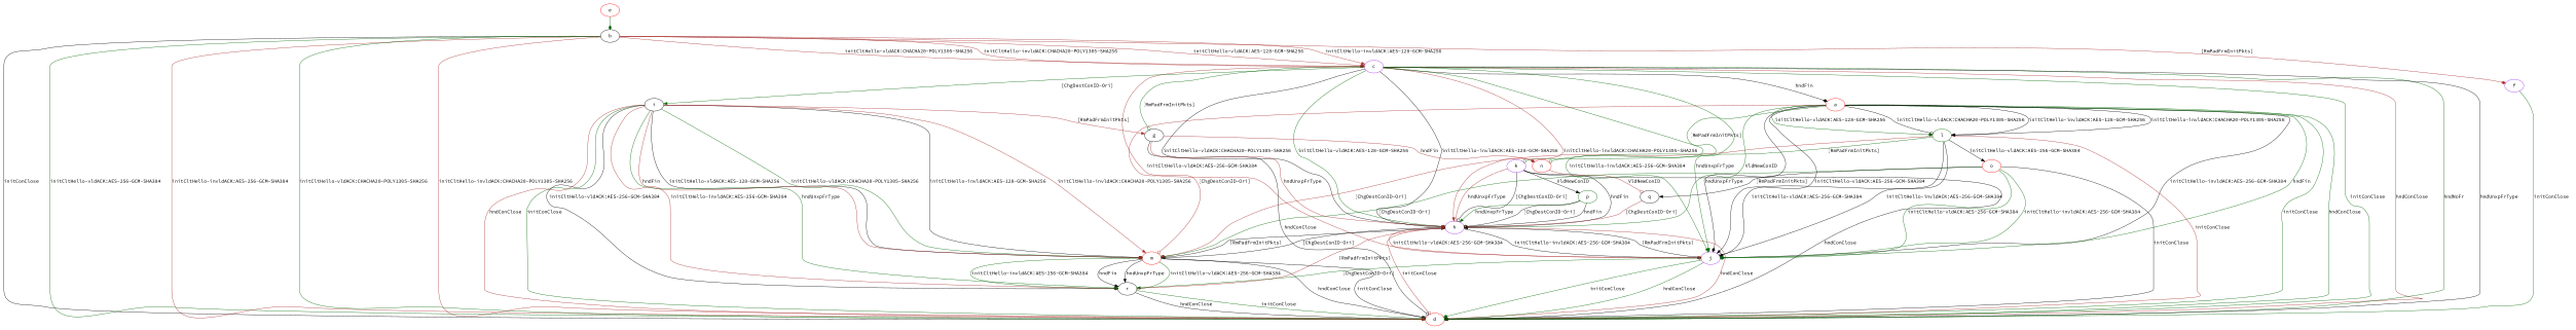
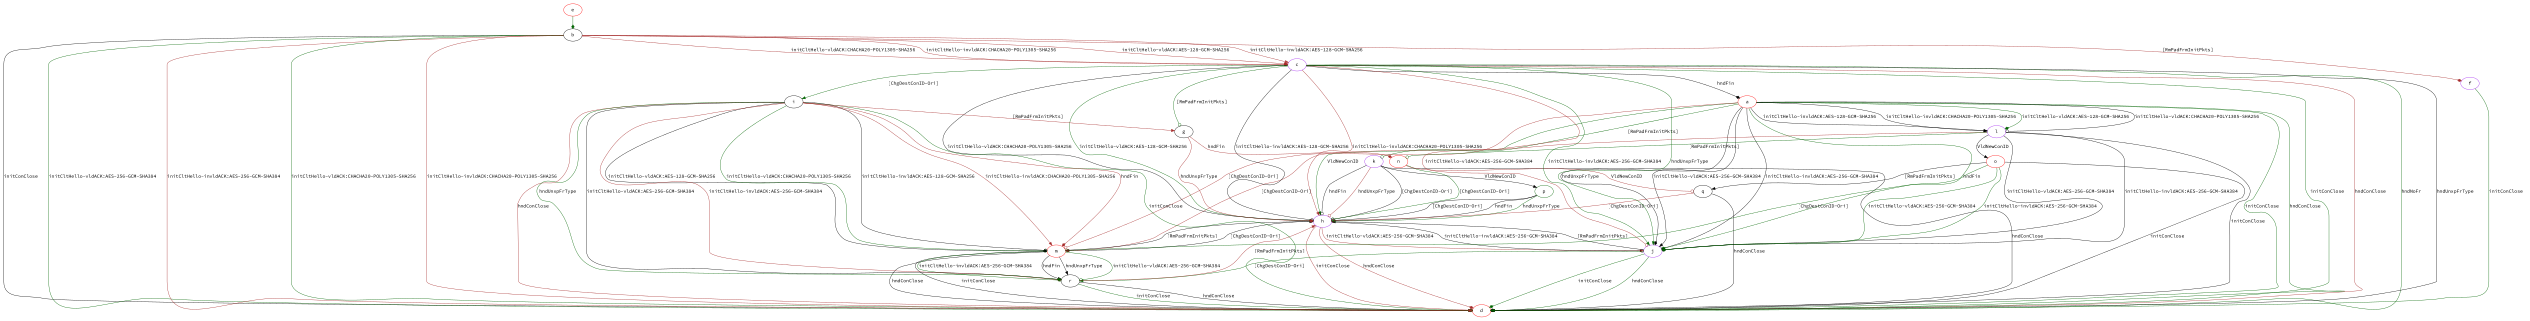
  digraph {
    fontname="Source Code Pro"
    node [color=red fontname="Source Code Pro"]
    edge [arrowhead=normal color=black fontname="Source Code Pro"]
    a
    d
    h [color=purple]
    j [color=purple]
    k [color=purple]
-   l [color=darkgreen]
+   l [color=purple]
    m
    r [color=black]
    p [color=darkgreen]
    n
    o
    q [color=black]
    b [color=black]
    c [color=purple]
    f [color=purple]
    g [color=black]
    i [color=black]
    e
    a -> d [arrowhead=diamond color=darkgreen label="initConClose "]
    a -> d [color=darkgreen label="hndConClose "]
    a -> h [color=darkgreen label="VldNewConID "]
    a -> j [label="initCltHello-vldACK:AES-256-GCM-SHA384 "]
    a -> j [arrowhead=odot label="initCltHello-invldACK:AES-256-GCM-SHA384 "]
    a -> j [arrowhead=diamond color=darkgreen label="hndFin "]
    a -> j [arrowhead=diamond label="hndUnxpFrType "]
    a -> k [arrowhead=odot color=darkgreen label="[RmPadFrmInitPkts] "]
    a -> l [arrowhead=diamond color=darkgreen label="initCltHello-vldACK:AES-128-GCM-SHA256 "]
    a -> l [arrowhead=odot label="initCltHello-vldACK:CHACHA20-POLY1305-SHA256 "]
    a -> l [label="initCltHello-invldACK:AES-128-GCM-SHA256 "]
    a -> l [label="initCltHello-invldACK:CHACHA20-POLY1305-SHA256 "]
    a -> m [arrowhead=odot color=brown label="[ChgDestConID-Ori] "]
    h -> d [arrowhead=odot color=brown label="initConClose "]
    h -> d [arrowhead=diamond color=brown label="hndConClose "]
    h -> j [color=brown label="initCltHello-vldACK:AES-256-GCM-SHA384 "]
    h -> j [arrowhead=odot label="initCltHello-invldACK:AES-256-GCM-SHA384 "]
    h -> m [label="[ChgDestConID-Ori] "]
    j -> d [arrowhead=diamond color=darkgreen label="initConClose "]
    j -> d [arrowhead=diamond color=darkgreen label="hndConClose "]
    j -> h [label="[RmPadFrmInitPkts] "]
    j -> r [color=darkgreen label="[ChgDestConID-Ori] "]
    k -> d [arrowhead=diamond label="hndConClose "]
    k -> h [arrowhead=odot label="hndFin "]
    k -> h [arrowhead=odot color=brown label="hndUnxpFrType "]
    k -> h [arrowhead=odot label="[ChgDestConID-Ori] "]
    k -> p [label="VldNewConID "]
-   l -> d [arrowhead=odot color=brown label="initConClose "]
+   l -> d [arrowhead=odot label="initConClose "]
    l -> j [arrowhead=diamond label="initCltHello-vldACK:AES-256-GCM-SHA384 "]
    l -> j [arrowhead=odot label="initCltHello-invldACK:AES-256-GCM-SHA384 "]
    l -> m [arrowhead=diamond color=brown label="[ChgDestConID-Ori] "]
    l -> n [arrowhead=odot color=darkgreen label="[RmPadFrmInitPkts] "]
-   l -> o [label="initCltHello-vldACK:AES-256-GCM-SHA384 "]
+   l -> o [label="VldNewConID "]
    m -> d [arrowhead=odot label="initConClose "]
    m -> d [label="hndConClose "]
    m -> h [label="[RmPadFrmInitPkts] "]
    m -> r [arrowhead=odot color=darkgreen label="initCltHello-vldACK:AES-256-GCM-SHA384 "]
    m -> r [arrowhead=odot color=darkgreen label="initCltHello-invldACK:AES-256-GCM-SHA384 "]
    m -> r [label="hndFin "]
    m -> r [label="hndUnxpFrType "]
    r -> d [arrowhead=diamond color=darkgreen label="initConClose "]
    r -> d [label="hndConClose "]
    r -> h [color=brown label="[RmPadFrmInitPkts] "]
    p -> h [arrowhead=odot label="hndFin "]
    p -> h [color=darkgreen label="hndUnxpFrType "]
    p -> h [arrowhead=odot label="[ChgDestConID-Ori] "]
+   n -> h [arrowhead=odot color=darkgreen label="[ChgDestConID-Ori] "]
    n -> q [arrowhead=odot color=brown label="VldNewConID "]
    o -> d [arrowhead=odot label="initConClose "]
    o -> j [arrowhead=diamond color=darkgreen label="initCltHello-vldACK:AES-256-GCM-SHA384 "]
    o -> j [arrowhead=odot color=darkgreen label="initCltHello-invldACK:AES-256-GCM-SHA384 "]
    o -> m [arrowhead=odot color=darkgreen label="[ChgDestConID-Ori] "]
    o -> q [label="[RmPadFrmInitPkts] "]
    q -> h [arrowhead=odot color=brown label="[ChgDestConID-Ori] "]
    b -> d [label="initConClose "]
    b -> d [color=darkgreen label="initCltHello-vldACK:AES-256-GCM-SHA384 "]
    b -> d [color=brown label="initCltHello-invldACK:AES-256-GCM-SHA384 "]
    b -> d [arrowhead=odot color=darkgreen label="initCltHello-vldACK:CHACHA20-POLY1305-SHA256 "]
    b -> d [arrowhead=odot color=brown label="initCltHello-invldACK:CHACHA20-POLY1305-SHA256 "]
    b -> c [color=brown label="initCltHello-vldACK:AES-128-GCM-SHA256 "]
    b -> c [color=brown label="initCltHello-invldACK:AES-128-GCM-SHA256 "]
    b -> c [arrowhead=diamond color=brown label="initCltHello-vldACK:CHACHA20-POLY1305-SHA256 "]
    b -> c [color=brown label="initCltHello-invldACK:CHACHA20-POLY1305-SHA256 "]
    b -> f [arrowhead=diamond color=brown label="[RmPadFrmInitPkts] "]
    c -> a [arrowhead=diamond label="hndFin "]
    c -> d [color=darkgreen label="initConClose "]
    c -> d [arrowhead=diamond color=brown label="hndConClose "]
    c -> d [arrowhead=odot color=darkgreen label="hndNoFr "]
    c -> d [arrowhead=diamond label="hndUnxpFrType "]
    c -> h [color=darkgreen label="initCltHello-vldACK:AES-128-GCM-SHA256 "]
    c -> h [arrowhead=odot label="initCltHello-vldACK:CHACHA20-POLY1305-SHA256 "]
    c -> h [arrowhead=odot label="initCltHello-invldACK:AES-128-GCM-SHA256 "]
    c -> h [color=brown label="initCltHello-invldACK:CHACHA20-POLY1305-SHA256 "]
    c -> j [arrowhead=odot color=brown label="initCltHello-vldACK:AES-256-GCM-SHA384 "]
    c -> j [color=darkgreen label="initCltHello-invldACK:AES-256-GCM-SHA384 "]
    c -> j [color=darkgreen label="hndUnxpFrType "]
    c -> g [arrowhead=odot color=darkgreen label="[RmPadFrmInitPkts] "]
    c -> i [color=darkgreen label="[ChgDestConID-Ori] "]
    f -> d [color=darkgreen label="initConClose "]
-   g -> d [arrowhead=odot label="hndConClose "]
+   q -> d [arrowhead=odot label="hndConClose "]
    g -> h [arrowhead=diamond color=brown label="hndUnxpFrType "]
    g -> n [arrowhead=diamond color=brown label="hndFin "]
    i -> d [color=darkgreen label="initConClose "]
    i -> d [color=brown label="hndConClose "]
    i -> m [arrowhead=diamond label="initCltHello-vldACK:AES-128-GCM-SHA256 "]
    i -> m [arrowhead=odot color=darkgreen label="initCltHello-vldACK:CHACHA20-POLY1305-SHA256 "]
    i -> m [arrowhead=odot label="initCltHello-invldACK:AES-128-GCM-SHA256 "]
    i -> m [color=brown label="initCltHello-invldACK:CHACHA20-POLY1305-SHA256 "]
    i -> m [arrowhead=diamond color=brown label="hndFin "]
    i -> r [arrowhead=diamond label="initCltHello-vldACK:AES-256-GCM-SHA384 "]
    i -> r [arrowhead=diamond color=brown label="initCltHello-invldACK:AES-256-GCM-SHA384 "]
    i -> r [arrowhead=diamond color=darkgreen label="hndUnxpFrType "]
    i -> g [color=brown label="[RmPadFrmInitPkts] "]
    e -> b [arrowhead=diamond color=darkgreen]
  }
